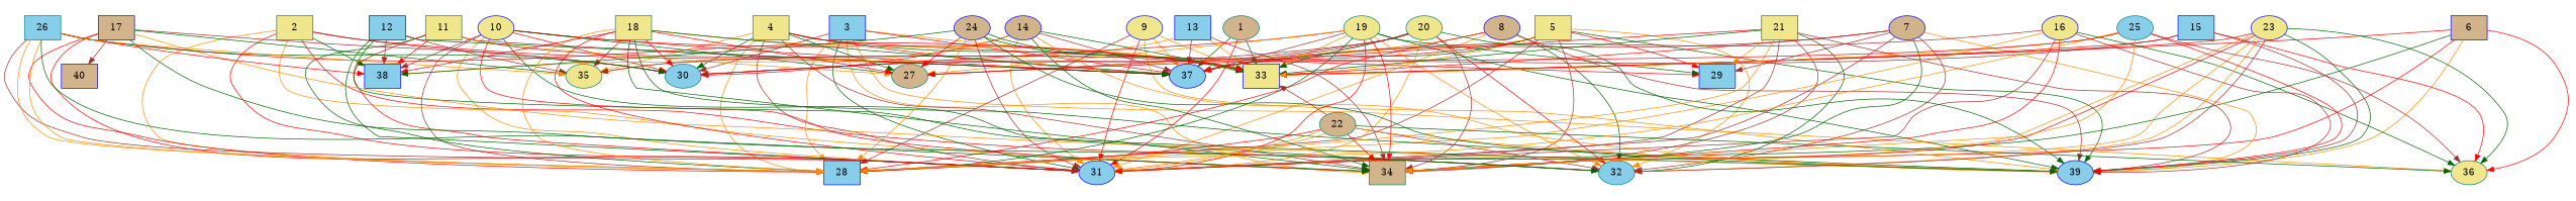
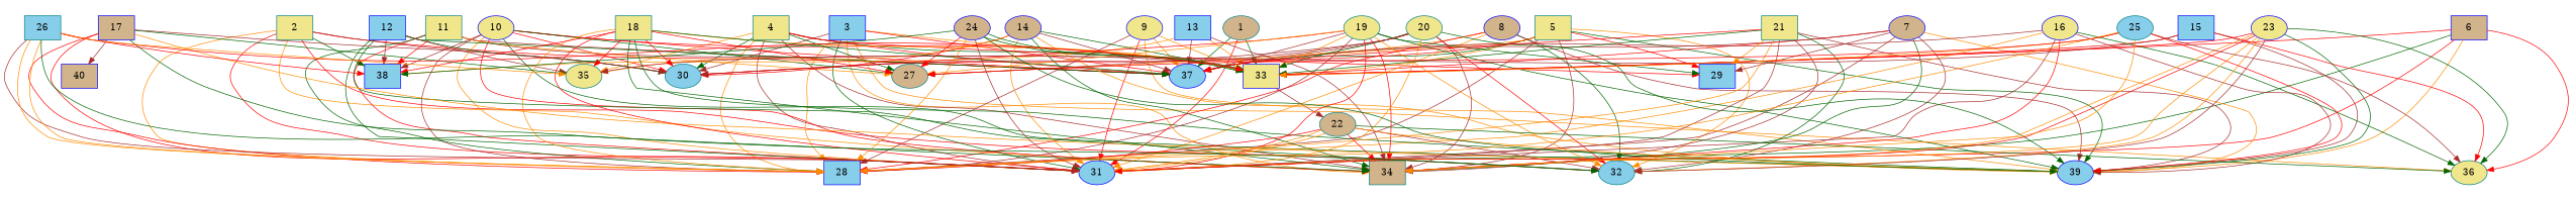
  digraph {
    node [alpha=0.16 color=blue fillcolor=khaki shape=ellipse style=filled]
    edge [color=darkorange]
    1 [color=teal expect_size=17492992 fillcolor=tan]
    31 [alpha=0.14 expect_size=36520960 fillcolor=skyblue]
    33 [alpha=0.11 expect_size=51291136 shape=box]
    37 [alpha=0.19 expect_size=14895104 fillcolor=skyblue]
    2 [alpha=0.01 color=teal expect_size=33096704 shape=box]
    28 [alpha=0.06 expect_size=20823040 fillcolor=skyblue shape=box]
    30 [alpha=0.15 color=teal expect_size=17013760 fillcolor=skyblue]
    32 [alpha=0.19 color=teal expect_size=22933504 fillcolor=skyblue]
    34 [alpha=0.19 color=teal expect_size=9048064 fillcolor=tan shape=box]
    38 [alpha=0.18 expect_size=22772736 fillcolor=skyblue shape=box]
    3 [alpha=0.11 expect_size=34253824 fillcolor=skyblue shape=box]
    36 [alpha=0.09 color=teal expect_size=6933504]
    4 [alpha=0.06 color=teal expect_size=15008768 shape=box]
    27 [alpha=0.03 color=teal expect_size=44659712 fillcolor=tan]
    29 [alpha=0.05 expect_size=46533632 fillcolor=skyblue shape=box]
    35 [alpha=0.10 color=teal expect_size=47529984]
    5 [alpha=0.05 color=teal expect_size=34185216 shape=box]
    39 [alpha=0.03 expect_size=37815296 fillcolor=skyblue]
    6 [alpha=0.04 expect_size=38504448 fillcolor=tan shape=box]
    7 [alpha=0.17 expect_size=50974720 fillcolor=tan]
    8 [expect_size=12489728 fillcolor=tan]
    9 [alpha=0.06 expect_size=41866240]
    10 [expect_size=31958016]
    11 [alpha=0.20 color=teal expect_size=28268544 shape=box]
    12 [expect_size=17832960 fillcolor=skyblue shape=box]
    13 [alpha=0.18 expect_size=20165632 fillcolor=skyblue shape=box]
    14 [expect_size=45205504 fillcolor=tan]
    15 [alpha=0.19 expect_size=11827200 fillcolor=skyblue shape=box]
    16 [alpha=0.00 expect_size=23126016]
    17 [alpha=0.10 expect_size=32680960 fillcolor=tan shape=box]
    40 [alpha=0.19 expect_size=49461248 fillcolor=tan shape=box]
    18 [alpha=0.11 color=teal expect_size=26600448 shape=box]
    19 [alpha=0.07 color=teal expect_size=17980416]
    20 [alpha=0.08 color=teal expect_size=32553984]
    21 [alpha=0.14 color=teal expect_size=22674432 shape=box]
    22 [alpha=0.12 color=teal expect_size=22191104 fillcolor=tan]
    23 [alpha=0.02 expect_size=12854272]
    24 [expect_size=7139328 fillcolor=tan]
    25 [alpha=0.03 color=teal expect_size=45292544 fillcolor=skyblue]
    26 [alpha=0.03 color=teal expect_size=43495424 fillcolor=skyblue shape=box]
    1 -> 31 [color=red]
    1 -> 33 [color=darkgreen]
    1 -> 37 [color=darkgreen]
    2 -> 31 [color=red]
    2 -> 37 [color=red]
    2 -> 28
    2 -> 30 [color=brown]
    2 -> 32 [color=red]
    2 -> 34
    2 -> 38 [color=darkgreen]
    3 -> 31 [color=darkgreen]
    3 -> 33
    3 -> 37 [color=red]
    3 -> 28
    3 -> 30 [color=brown]
    3 -> 34
    3 -> 36
    4 -> 31 [color=brown]
    4 -> 33 [color=darkgreen]
    4 -> 37 [color=red]
    4 -> 28
    4 -> 30 [color=darkgreen]
    4 -> 34 [color=brown]
    4 -> 27 [color=darkgreen]
    4 -> 29 [color=red]
    4 -> 35
    5 -> 33
    5 -> 37 [color=darkgreen]
    5 -> 28 [color=brown]
    5 -> 30 [color=red]
    5 -> 32
    5 -> 34 [color=brown]
    5 -> 27
    5 -> 29 [color=red]
    5 -> 39 [color=darkgreen]
    6 -> 31 [color=darkgreen]
    6 -> 33 [color=red]
    6 -> 34 [color=red]
    6 -> 36 [color=red]
    6 -> 39
    7 -> 31 [color=brown]
    7 -> 33 [color=red]
    7 -> 37 [color=brown]
    7 -> 32 [color=brown]
    7 -> 34 [color=darkgreen]
    7 -> 29 [color=brown]
    7 -> 39
    8 -> 31
    8 -> 37
    8 -> 28 [color=red]
    8 -> 32 [color=darkgreen]
    8 -> 39 [color=brown]
    9 -> 31 [color=red]
    9 -> 33
    9 -> 37
    9 -> 28 [color=brown]
    9 -> 39
    10 -> 31
    10 -> 33 [color=red]
    10 -> 37 [color=red]
    10 -> 28 [color=brown]
    10 -> 30 [color=red]
    10 -> 34 [color=red]
    10 -> 38 [color=brown]
    10 -> 27 [color=darkgreen]
    10 -> 39 [color=darkgreen]
    11 -> 31 [color=red]
    11 -> 33 [color=brown]
    11 -> 37 [color=brown]
    11 -> 28 [color=darkgreen]
    11 -> 38 [color=red]
    11 -> 27
    12 -> 31 [color=darkgreen]
    12 -> 37 [color=darkgreen]
-   26 -> 30 [color=darkgreen]
+   12 -> 30 [color=darkgreen]
    12 -> 32 [color=darkgreen]
    12 -> 38 [color=brown]
    12 -> 35 [color=brown]
    13 -> 33
    13 -> 37 [color=brown]
    13 -> 34 [color=brown]
    13 -> 38
    14 -> 31
    14 -> 33 [color=darkgreen]
    14 -> 37 [color=brown]
    14 -> 30 [color=red]
    14 -> 34 [color=darkgreen]
    14 -> 35
    14 -> 39
    15 -> 33 [color=red]
    15 -> 36 [color=red]
    15 -> 35 [color=brown]
    15 -> 39 [color=brown]
    16 -> 31 [color=brown]
    16 -> 37 [color=brown]
    16 -> 28
    16 -> 34 [color=red]
    16 -> 36 [color=darkgreen]
    16 -> 39 [color=brown]
    17 -> 31 [color=red]
    17 -> 28 [color=red]
    17 -> 30 [color=brown]
    17 -> 34 [color=darkgreen]
    17 -> 35 [color=darkgreen]
    17 -> 39
    17 -> 40 [color=brown]
    18 -> 31 [color=red]
    18 -> 33
    18 -> 37 [color=darkgreen]
    18 -> 28
    18 -> 30 [color=red]
    18 -> 34 [color=darkgreen]
    18 -> 38 [color=red]
    18 -> 27 [color=red]
    18 -> 35 [color=red]
    18 -> 39 [color=darkgreen]
    19 -> 31 [color=red]
    19 -> 33
    19 -> 37 [color=brown]
-   19 -> 28 [color=darkgreen]
+   19 -> 28 [color=brown]
    19 -> 30 [color=red]
    19 -> 32
    19 -> 34 [color=red]
    19 -> 27
    19 -> 29 [color=darkgreen]
    19 -> 39 [color=darkgreen]
    20 -> 31
    20 -> 33 [color=darkgreen]
    20 -> 37 [color=brown]
    20 -> 30 [color=brown]
    20 -> 32 [color=red]
    20 -> 34 [color=brown]
    20 -> 27 [color=brown]
    20 -> 39 [color=darkgreen]
    21 -> 31 [color=brown]
    21 -> 33 [color=darkgreen]
    21 -> 37 [color=red]
    21 -> 28
    21 -> 32 [color=darkgreen]
    21 -> 34 [color=brown]
    21 -> 29
    21 -> 39 [color=brown]
    22 -> 31
    22 -> 31
-   22 -> 33 [color=brown]
+   33 -> 22 [color=brown]
    22 -> 28 [color=red]
    22 -> 32 [color=brown]
    22 -> 34 [color=red]
    22 -> 36 [color=darkgreen]
    22 -> 39
    23 -> 31
    23 -> 31 [color=red]
    23 -> 33 [color=red]
    23 -> 32
    23 -> 32 [color=brown]
    23 -> 34
    23 -> 36 [color=darkgreen]
    23 -> 39 [color=darkgreen]
    24 -> 31 [color=brown]
    24 -> 33 [color=darkgreen]
    24 -> 33 [color=darkgreen]
    24 -> 28
    24 -> 38 [color=darkgreen]
    24 -> 27 [color=red]
    24 -> 39 [color=darkgreen]
    25 -> 33
    25 -> 28
    25 -> 34
    25 -> 36 [color=brown]
    25 -> 27 [color=red]
    25 -> 39 [color=red]
    26 -> 31 [color=brown]
    26 -> 33 [color=red]
    26 -> 28
    26 -> 28
    26 -> 32 [color=darkgreen]
    26 -> 38 [color=red]
    26 -> 35
  }
